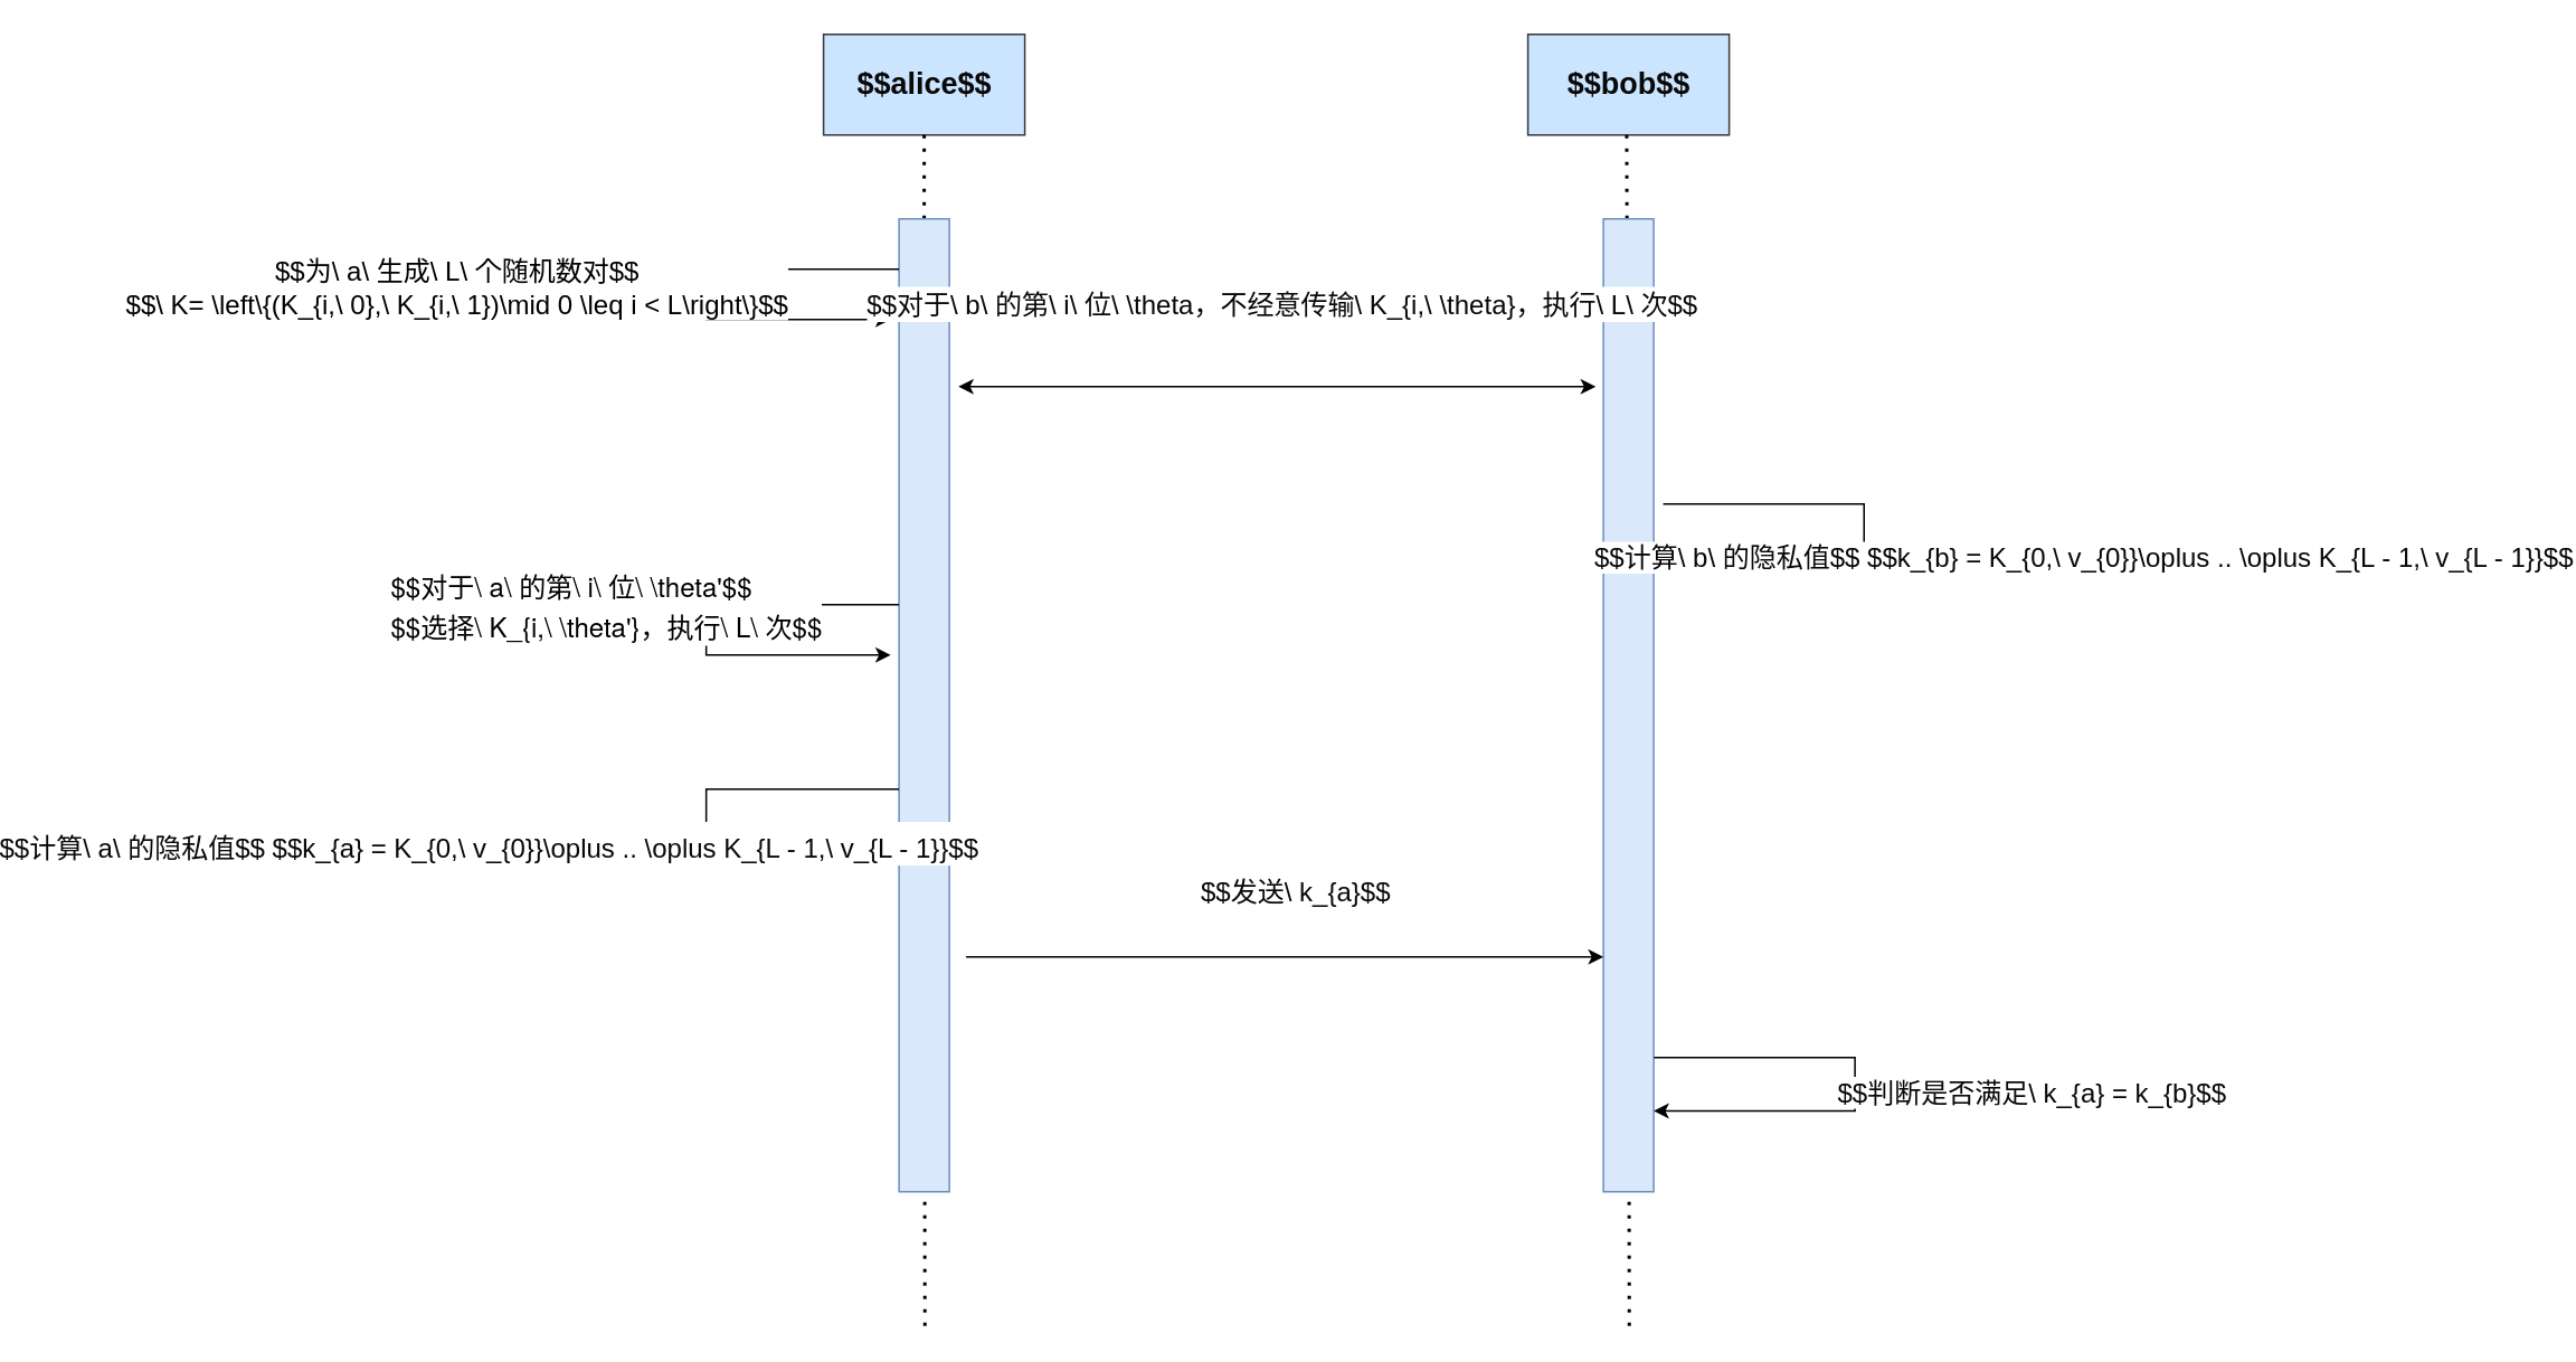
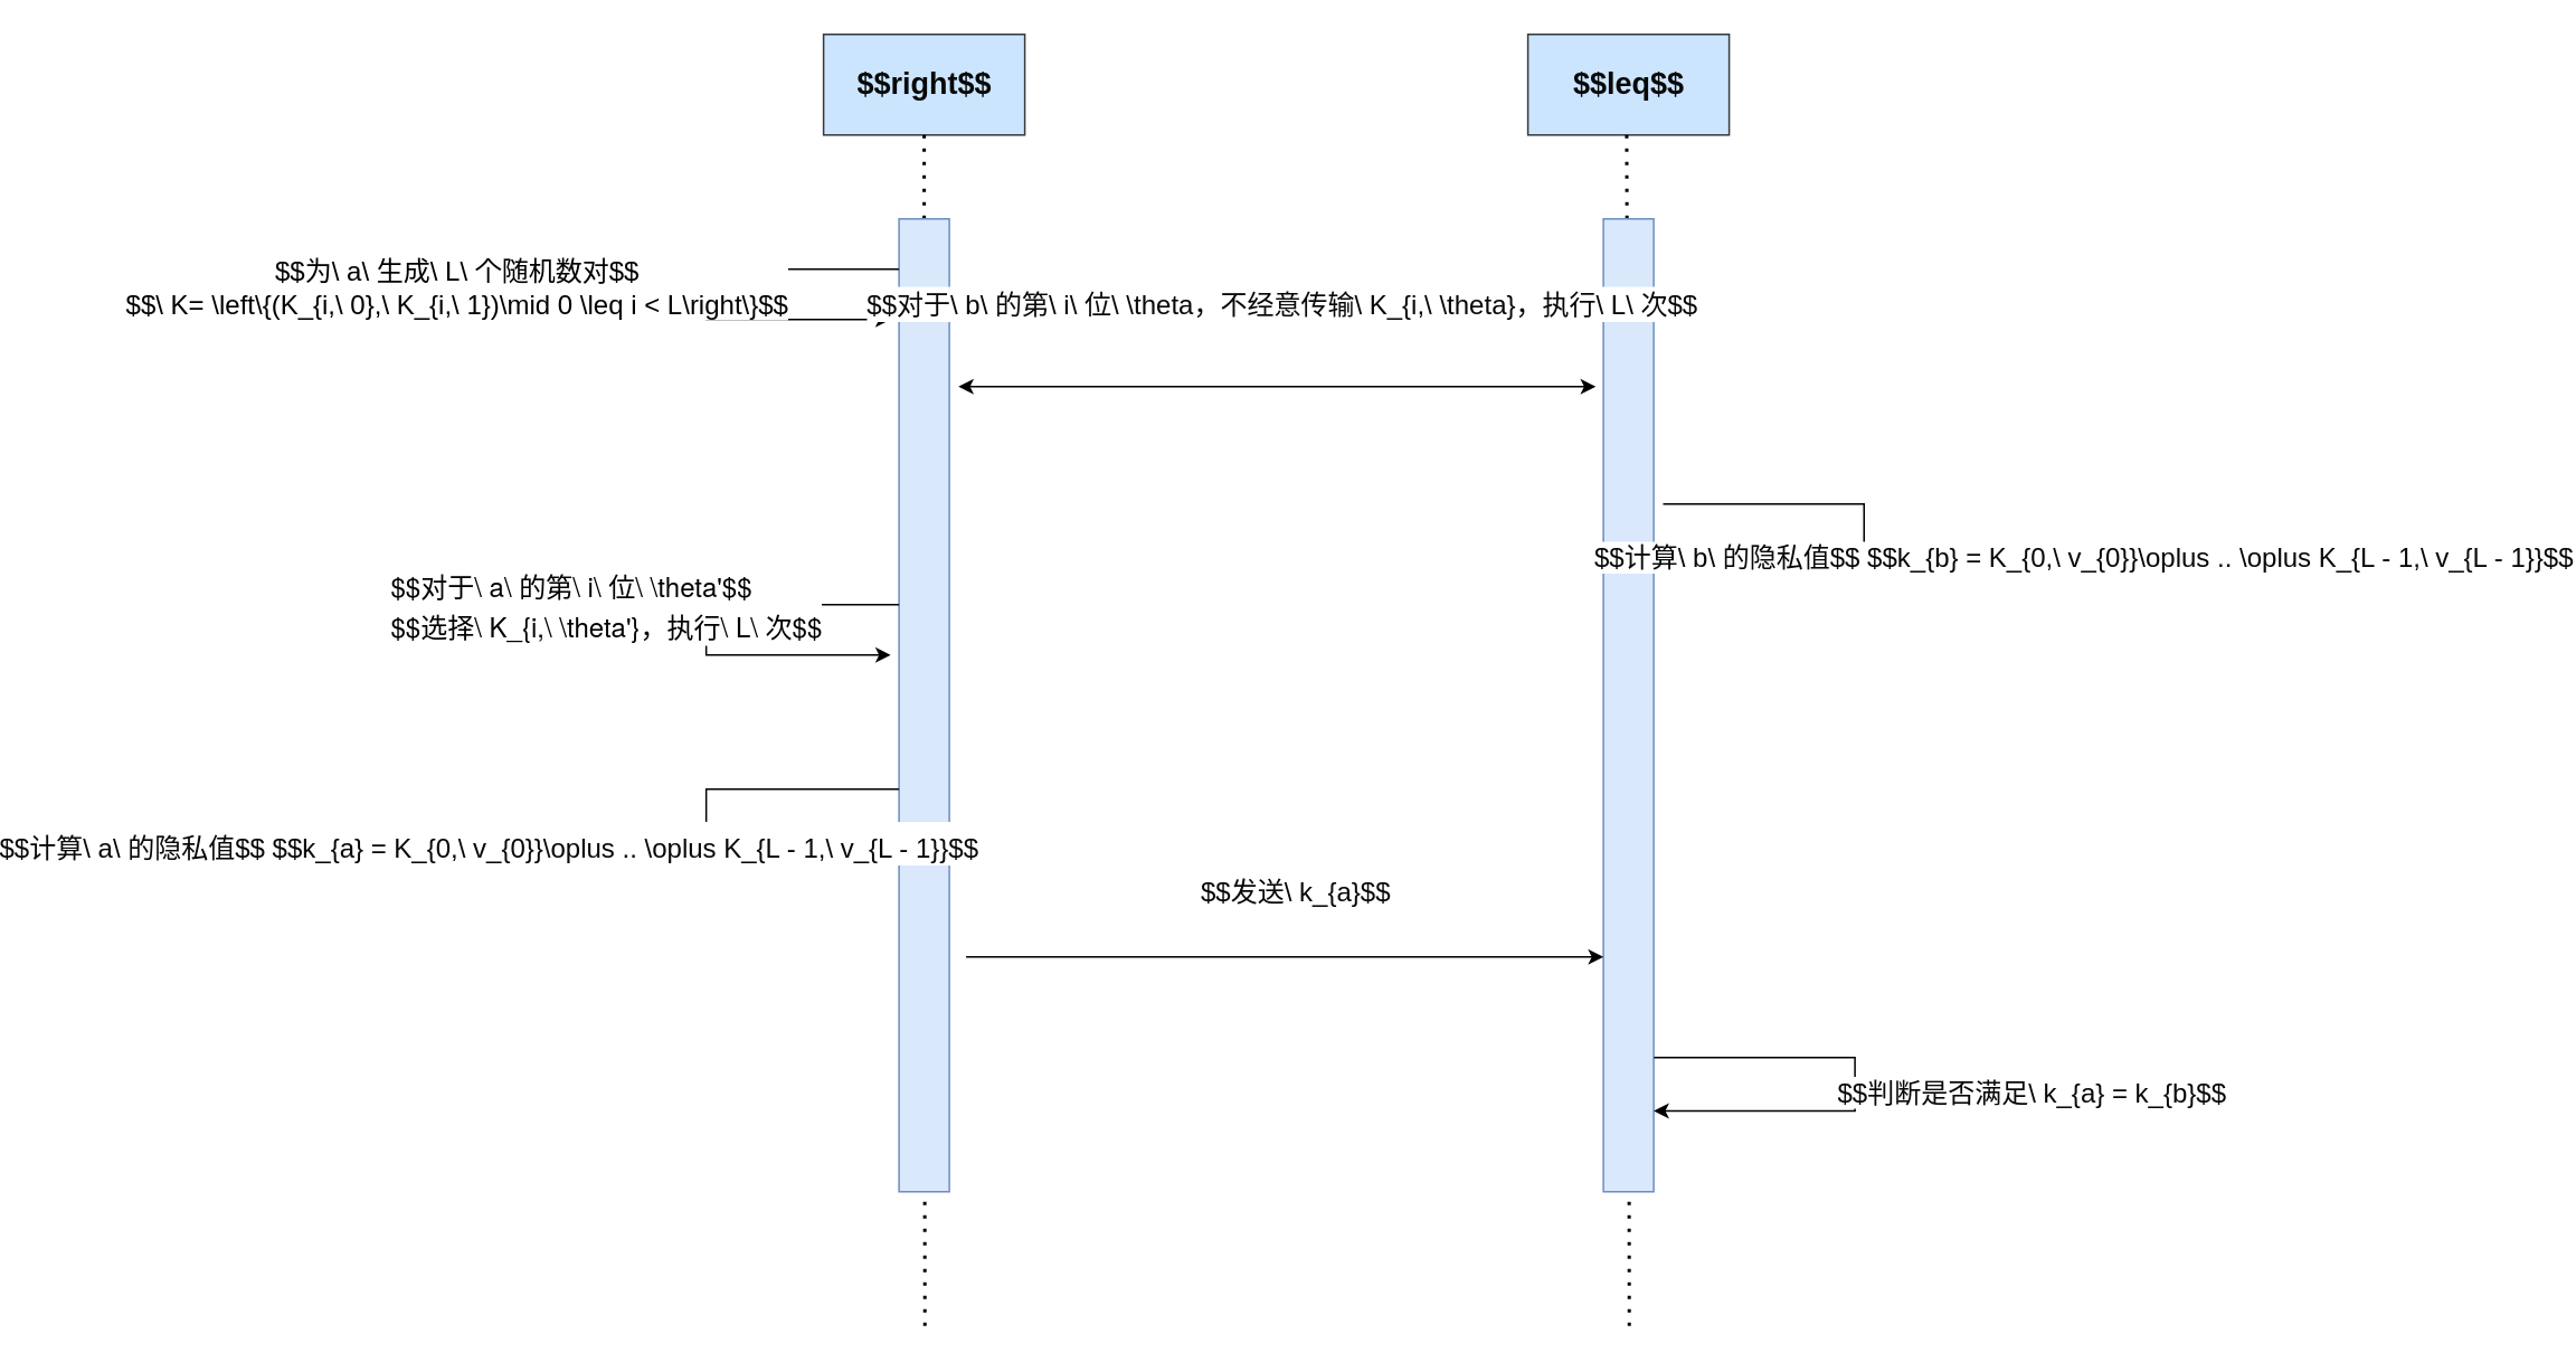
  <mxCell id="0" />
  <mxCell id="1" parent="0" />
- <mxCell id="2" value="&lt;b&gt;&lt;font color=&quot;#080808&quot; style=&quot;font-size: 18px&quot;&gt;$$alice$$&lt;/font&gt;&lt;/b&gt;" style="rounded=0;whiteSpace=wrap;html=1;fillColor=#cce5ff;strokeColor=#36393d;" parent="1" vertex="1"><mxGeometry x="90.57" y="20" width="120" height="60" as="geometry" /></mxCell>
- <mxCell id="3" value="&lt;font color=&quot;#080808&quot; style=&quot;font-size: 18px&quot;&gt;&lt;b&gt;$$bob$$&lt;/b&gt;&lt;/font&gt;" style="rounded=0;whiteSpace=wrap;html=1;fillColor=#cce5ff;strokeColor=#36393d;" parent="1" vertex="1"><mxGeometry x="510.57" y="20" width="120" height="60" as="geometry" /></mxCell>
+ <mxCell id="2" value="&lt;b&gt;&lt;font color=&quot;#080808&quot; style=&quot;font-size: 18px&quot;&gt;$$right$$&lt;/font&gt;&lt;/b&gt;" style="rounded=0;whiteSpace=wrap;html=1;fillColor=#cce5ff;strokeColor=#36393d;" parent="1" vertex="1"><mxGeometry x="90.57" y="20" width="120" height="60" as="geometry" /></mxCell>
+ <mxCell id="3" value="&lt;font color=&quot;#080808&quot; style=&quot;font-size: 18px&quot;&gt;&lt;b&gt;$$leq$$&lt;/b&gt;&lt;/font&gt;" style="rounded=0;whiteSpace=wrap;html=1;fillColor=#cce5ff;strokeColor=#36393d;" parent="1" vertex="1"><mxGeometry x="510.57" y="20" width="120" height="60" as="geometry" /></mxCell>
  <mxCell id="4" value="" style="endArrow=none;dashed=1;html=1;dashPattern=1 3;strokeWidth=2;rounded=0;startArrow=none;" parent="1" source="6" edge="1"><mxGeometry width="50" height="50" relative="1" as="geometry"><mxPoint x="150.57" y="650" as="sourcePoint" /><mxPoint x="150.57" y="80" as="targetPoint" /></mxGeometry></mxCell>
  <mxCell id="5" value="" style="endArrow=none;dashed=1;html=1;dashPattern=1 3;strokeWidth=2;rounded=0;startArrow=none;" parent="1" source="10" edge="1"><mxGeometry width="50" height="50" relative="1" as="geometry"><mxPoint x="569.57" y="880" as="sourcePoint" /><mxPoint x="569.46" y="80" as="targetPoint" /></mxGeometry></mxCell>
  <mxCell id="6" value="" style="rounded=0;whiteSpace=wrap;html=1;fillColor=#dae8fc;strokeColor=#6c8ebf;" parent="1" vertex="1"><mxGeometry x="135.57" y="130" width="30" height="580" as="geometry" /></mxCell>
  <mxCell id="7" value="" style="endArrow=none;dashed=1;html=1;dashPattern=1 3;strokeWidth=2;rounded=0;" parent="1" target="6" edge="1"><mxGeometry width="50" height="50" relative="1" as="geometry"><mxPoint x="151" y="790" as="sourcePoint" /><mxPoint x="150.57" y="80" as="targetPoint" /></mxGeometry></mxCell>
  <mxCell id="8" value="" style="endArrow=classic;html=1;rounded=0;edgeStyle=orthogonalEdgeStyle;" parent="1" edge="1"><mxGeometry width="50" height="50" relative="1" as="geometry"><mxPoint x="135.57" y="160" as="sourcePoint" /><mxPoint x="130.57" y="190" as="targetPoint" /><Array as="points"><mxPoint x="20.57" y="160" /><mxPoint x="20.57" y="190" /></Array></mxGeometry></mxCell>
  <mxCell id="9" value="&lt;font style=&quot;font-size: 16px&quot;&gt;$$为\ a\ 生成\ L\ 个随机数对$$&lt;br&gt;$$\ K= \left\{(K_{i,\ 0},\ K_{i,\ 1})\mid 0 \leq i &amp;lt; L\right\}$$&lt;/font&gt;" style="edgeLabel;html=1;align=center;verticalAlign=middle;resizable=0;points=[];rotation=0;horizontal=1;spacingTop=0;" parent="8" vertex="1" connectable="0"><mxGeometry y="55.5" relative="1" as="geometry"><mxPoint x="-205" y="-2" as="offset" /></mxGeometry></mxCell>
  <mxCell id="10" value="" style="rounded=0;whiteSpace=wrap;html=1;fillColor=#dae8fc;strokeColor=#6c8ebf;" parent="1" vertex="1"><mxGeometry x="555.57" y="130" width="30" height="580" as="geometry" /></mxCell>
  <mxCell id="11" value="" style="endArrow=none;dashed=1;html=1;dashPattern=1 3;strokeWidth=2;rounded=0;" parent="1" target="10" edge="1"><mxGeometry width="50" height="50" relative="1" as="geometry"><mxPoint x="571" y="790" as="sourcePoint" /><mxPoint x="569.46" y="80" as="targetPoint" /></mxGeometry></mxCell>
  <mxCell id="12" value="" style="endArrow=classic;html=1;rounded=0;edgeStyle=orthogonalEdgeStyle;" parent="1" edge="1"><mxGeometry width="50" height="50" relative="1" as="geometry"><mxPoint x="135.57" y="360" as="sourcePoint" /><mxPoint x="130.57" y="390" as="targetPoint" /><Array as="points"><mxPoint x="20.57" y="360" /><mxPoint x="20.57" y="390" /></Array></mxGeometry></mxCell>
  <mxCell id="13" value="&lt;p class=&quot;p1&quot; style=&quot;margin: 0px ; font-stretch: normal ; line-height: normal ; font-family: &amp;#34;helvetica neue&amp;#34;&quot;&gt;&lt;font style=&quot;font-size: 16px&quot;&gt;$$对于\ a\ 的第\ i\ 位\ \theta'$$&lt;/font&gt;&lt;/p&gt;&lt;p class=&quot;p1&quot; style=&quot;margin: 0px ; font-stretch: normal ; line-height: normal ; font-family: &amp;#34;helvetica neue&amp;#34;&quot;&gt;&lt;font size=&quot;3&quot;&gt;$$选择\ K_{i,\ \theta'}，执行\ L\ 次$$&lt;/font&gt;&lt;/p&gt;" style="edgeLabel;html=1;align=left;verticalAlign=middle;resizable=0;points=[];rotation=0;horizontal=1;spacingTop=0;" parent="12" vertex="1" connectable="0"><mxGeometry y="55.5" relative="1" as="geometry"><mxPoint x="-245" y="-13" as="offset" /></mxGeometry></mxCell>
  <mxCell id="14" value="" style="endArrow=classic;html=1;rounded=0;" parent="1" edge="1"><mxGeometry width="50" height="50" relative="1" as="geometry"><mxPoint x="175.57" y="570" as="sourcePoint" /><mxPoint x="555.57" y="570" as="targetPoint" /></mxGeometry></mxCell>
  <mxCell id="15" value="&lt;font style=&quot;font-size: 16px&quot;&gt;$$发送\ k_{a}$$&lt;/font&gt;" style="edgeLabel;html=1;align=center;verticalAlign=middle;resizable=0;points=[];fontColor=#080808;" parent="14" vertex="1" connectable="0"><mxGeometry x="0.023" y="-2" relative="1" as="geometry"><mxPoint x="2" y="-42" as="offset" /></mxGeometry></mxCell>
  <mxCell id="16" value="" style="endArrow=classic;html=1;rounded=0;exitX=1.006;exitY=0.107;exitDx=0;exitDy=0;exitPerimeter=0;edgeStyle=elbowEdgeStyle;" parent="1" edge="1"><mxGeometry width="50" height="50" relative="1" as="geometry"><mxPoint x="585.75" y="630" as="sourcePoint" /><mxPoint x="585.57" y="661.81" as="targetPoint" /><Array as="points"><mxPoint x="705.57" y="651.81" /></Array></mxGeometry></mxCell>
  <mxCell id="17" value="&lt;font&gt;&lt;font style=&quot;font-size: 16px&quot;&gt;$$判断是否满足\&amp;nbsp;k_{a} = k_{b}$$&lt;/font&gt;&lt;br&gt;&lt;/font&gt;" style="edgeLabel;html=1;align=center;verticalAlign=middle;resizable=0;points=[];fontColor=#080808;" parent="16" vertex="1" connectable="0"><mxGeometry x="0.023" y="-2" relative="1" as="geometry"><mxPoint x="107" y="1" as="offset" /></mxGeometry></mxCell>
  <mxCell id="18" value="" style="endArrow=classic;startArrow=classic;html=1;rounded=0;fontSize=18;" parent="1" edge="1"><mxGeometry width="50" height="50" relative="1" as="geometry"><mxPoint x="171" y="230" as="sourcePoint" /><mxPoint x="551" y="230" as="targetPoint" /></mxGeometry></mxCell>
  <mxCell id="19" value="&lt;span style=&quot;color: rgb(8 , 8 , 8)&quot;&gt;&lt;font style=&quot;font-size: 16px&quot;&gt;$$对于\ b\ 的第\ i\ 位\ \theta，不经意传输\ K_{i,\ \theta}，执行\ L\ 次$$&lt;/font&gt;&lt;/span&gt;" style="edgeLabel;html=1;align=center;verticalAlign=middle;resizable=0;points=[];fontSize=18;" parent="18" vertex="1" connectable="0"><mxGeometry x="0.011" y="3" relative="1" as="geometry"><mxPoint y="-47" as="offset" /></mxGeometry></mxCell>
  <mxCell id="20" value="" style="endArrow=classic;html=1;rounded=0;exitX=1.006;exitY=0.107;exitDx=0;exitDy=0;exitPerimeter=0;edgeStyle=elbowEdgeStyle;" parent="1" edge="1"><mxGeometry width="50" height="50" relative="1" as="geometry"><mxPoint x="591.18" y="300" as="sourcePoint" /><mxPoint x="591" y="331.81" as="targetPoint" /><Array as="points"><mxPoint x="711" y="321.81" /></Array></mxGeometry></mxCell>
  <mxCell id="21" value="&lt;font&gt;&lt;font style=&quot;font-size: 16px&quot;&gt;$$计算\ b\ 的隐私值$$ $$k_{b} = K_{0,\ v_{0}}\oplus .. \oplus K_{L - 1,\ v_{L - 1}}$$&lt;/font&gt;&lt;br&gt;&lt;/font&gt;" style="edgeLabel;html=1;align=center;verticalAlign=middle;resizable=0;points=[];fontColor=#080808;" parent="20" vertex="1" connectable="0"><mxGeometry x="0.023" y="-2" relative="1" as="geometry"><mxPoint x="132" y="12" as="offset" /></mxGeometry></mxCell>
  <mxCell id="22" value="" style="endArrow=classic;html=1;rounded=0;edgeStyle=orthogonalEdgeStyle;" parent="1" edge="1"><mxGeometry width="50" height="50" relative="1" as="geometry"><mxPoint x="135.57" y="470" as="sourcePoint" /><mxPoint x="130.57" y="500" as="targetPoint" /><Array as="points"><mxPoint x="20.57" y="470" /><mxPoint x="20.57" y="500" /></Array></mxGeometry></mxCell>
  <mxCell id="23" value="&lt;p class=&quot;p1&quot; style=&quot;margin: 0px ; font-stretch: normal ; font-size: 13px ; line-height: normal ; font-family: &amp;#34;helvetica neue&amp;#34;&quot;&gt;&lt;span style=&quot;color: rgba(0 , 0 , 0 , 0) ; font-family: monospace ; font-size: 0px ; background-color: rgb(248 , 249 , 250)&quot;&gt;%3CmxGraphModel%3E%3Croot%3E%3CmxCell%20id%3D%220%22%2F%3E%3CmxCell%20id%3D%221%22%20parent%3D%220%22%2F%3E%3CmxCell%20id%3D%222%22%20value%3D%22%22%20style%3D%22endArrow%3Dclassic%3Bhtml%3D1%3Brounded%3D0%3BedgeStyle%3DorthogonalEdgeStyle%3B%22%20edge%3D%221%22%20parent%3D%221%22%3E%3CmxGeometry%20width%3D%2250%22%20height%3D%2250%22%20relative%3D%221%22%20as%3D%22geometry%22%3E%3CmxPoint%20x%3D%221044.57%22%20y%3D%22720%22%20as%3D%22sourcePoint%22%2F%3E%3CmxPoint%20x%3D%221039.57%22%20y%3D%22750%22%20as%3D%22targetPoint%22%2F%3E%3CArray%20as%3D%22points%22%3E%3CmxPoint%20x%3D%22929.57%22%20y%3D%22720%22%2F%3E%3CmxPoint%20x%3D%22929.57%22%20y%3D%22750%22%2F%3E%3C%2FArray%3E%3C%2FmxGeometry%3E%3C%2FmxCell%3E%3CmxCell%20id%3D%223%22%20value%3D%22%26lt%3Bp%20class%3D%26quot%3Bp1%26quot%3B%20style%3D%26quot%3Bmargin%3A%200px%20%3B%20font-stretch%3A%20normal%20%3B%20font-size%3A%2013px%20%3B%20line-height%3A%20normal%20%3B%20font-family%3A%20%26amp%3B%2334%3Bhelvetica%20neue%26amp%3B%2334%3B%26quot%3B%26gt%3B%24%24%E5%AF%B9%E4%BA%8E%5C%20a%5C%20%E7%9A%84%E7%AC%AC%5C%20i%5C%20%E4%BD%8D%5C%20%5Ctheta'%24%24%26lt%3B%2Fp%26gt%3B%26lt%3Bp%20class%3D%26quot%3Bp1%26quot%3B%20style%3D%26quot%3Bmargin%3A%200px%20%3B%20font-stretch%3A%20normal%20%3B%20font-size%3A%2013px%20%3B%20line-height%3A%20normal%20%3B%20font-family%3A%20%26amp%3B%2334%3Bhelvetica%20neue%26amp%3B%2334%3B%26quot%3B%26gt%3B%24%24%E9%80%89%E6%8B%A9%5C%20K_%7Bi%2C%5C%20%5Ctheta'%7D%EF%BC%8C%E6%89%A7%E8%A1%8C%5C%20L%5C%20%E6%AC%A1%24%24%26lt%3B%2Fp%26gt%3B%22%20style%3D%22edgeLabel%3Bhtml%3D1%3Balign%3Dleft%3BverticalAlign%3Dmiddle%3Bresizable%3D0%3Bpoints%3D%5B%5D%3Brotation%3D0%3Bhorizontal%3D1%3BspacingTop%3D0%3B%22%20vertex%3D%221%22%20connectable%3D%220%22%20parent%3D%222%22%3E%3CmxGeometry%20y%3D%2255.5%22%20relative%3D%221%22%20as%3D%22geometry%22%3E%3CmxPoint%20x%3D%22-215%22%20y%3D%22-12%22%20as%3D%22offset%22%2F%3E%3C%2FmxGeometry%3E%3C%2FmxCell%3E%3C%2Froot%3E%3C%2FmxGraphModel%3E&lt;/span&gt;&lt;br&gt;&lt;/p&gt;" style="edgeLabel;html=1;align=left;verticalAlign=middle;resizable=0;points=[];rotation=0;horizontal=1;spacingTop=0;" parent="22" vertex="1" connectable="0"><mxGeometry y="55.5" relative="1" as="geometry"><mxPoint x="-215" y="-12" as="offset" /></mxGeometry></mxCell>
  <mxCell id="24" value="&lt;p class=&quot;p1&quot; style=&quot;margin: 0px ; font-stretch: normal ; line-height: normal ; font-family: &amp;#34;helvetica neue&amp;#34;&quot;&gt;&lt;span style=&quot;color: rgb(8 , 8 , 8) ; font-family: &amp;#34;helvetica&amp;#34;&quot;&gt;&lt;font style=&quot;font-size: 16px&quot;&gt;$$计算\ a\ 的隐私值$$ $$k_{a} = K_{0,\ v_{0}}\oplus .. \oplus K_{L - 1,\ v_{L - 1}}$$&lt;/font&gt;&lt;/span&gt;&lt;br&gt;&lt;/p&gt;" style="edgeLabel;html=1;align=center;verticalAlign=middle;resizable=0;points=[];fontSize=18;" parent="22" vertex="1" connectable="0"><mxGeometry x="-0.02" y="-1" relative="1" as="geometry"><mxPoint x="-129" y="21" as="offset" /></mxGeometry></mxCell>
